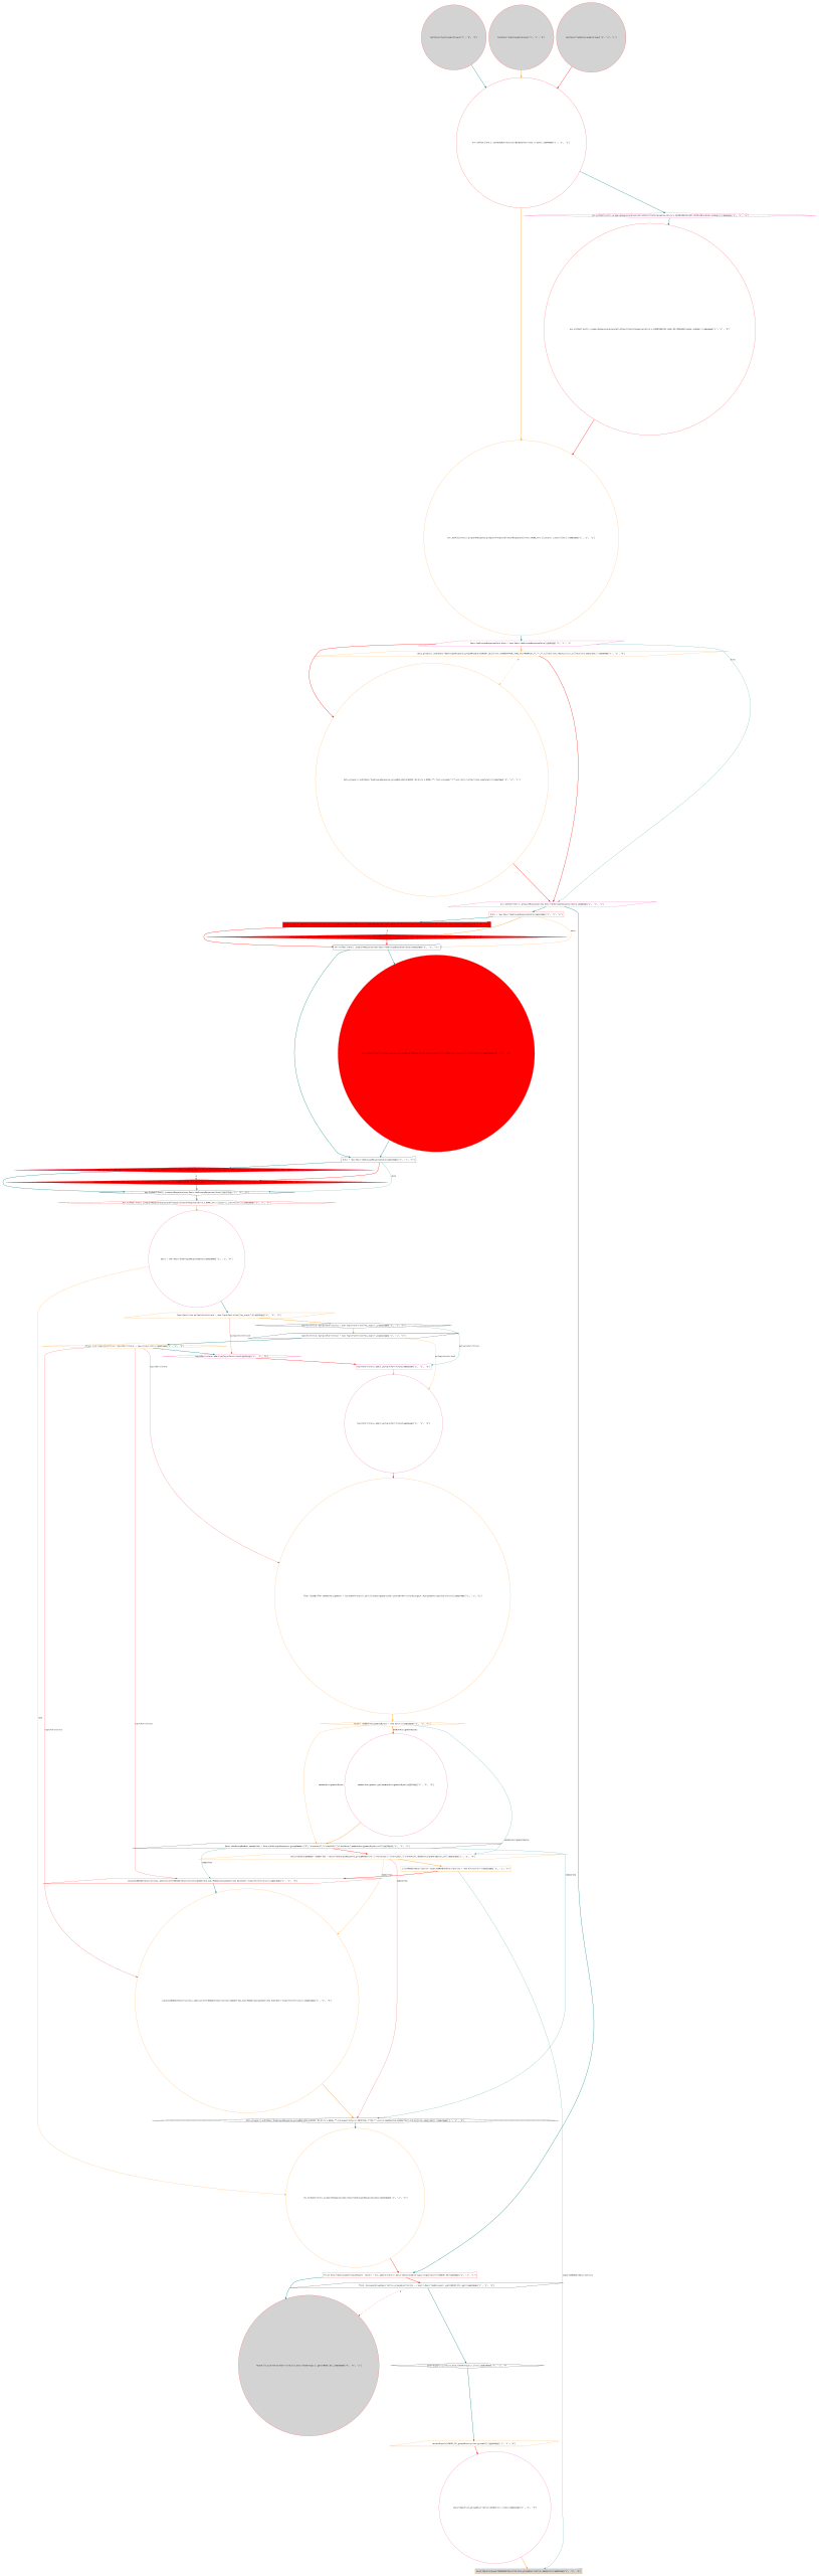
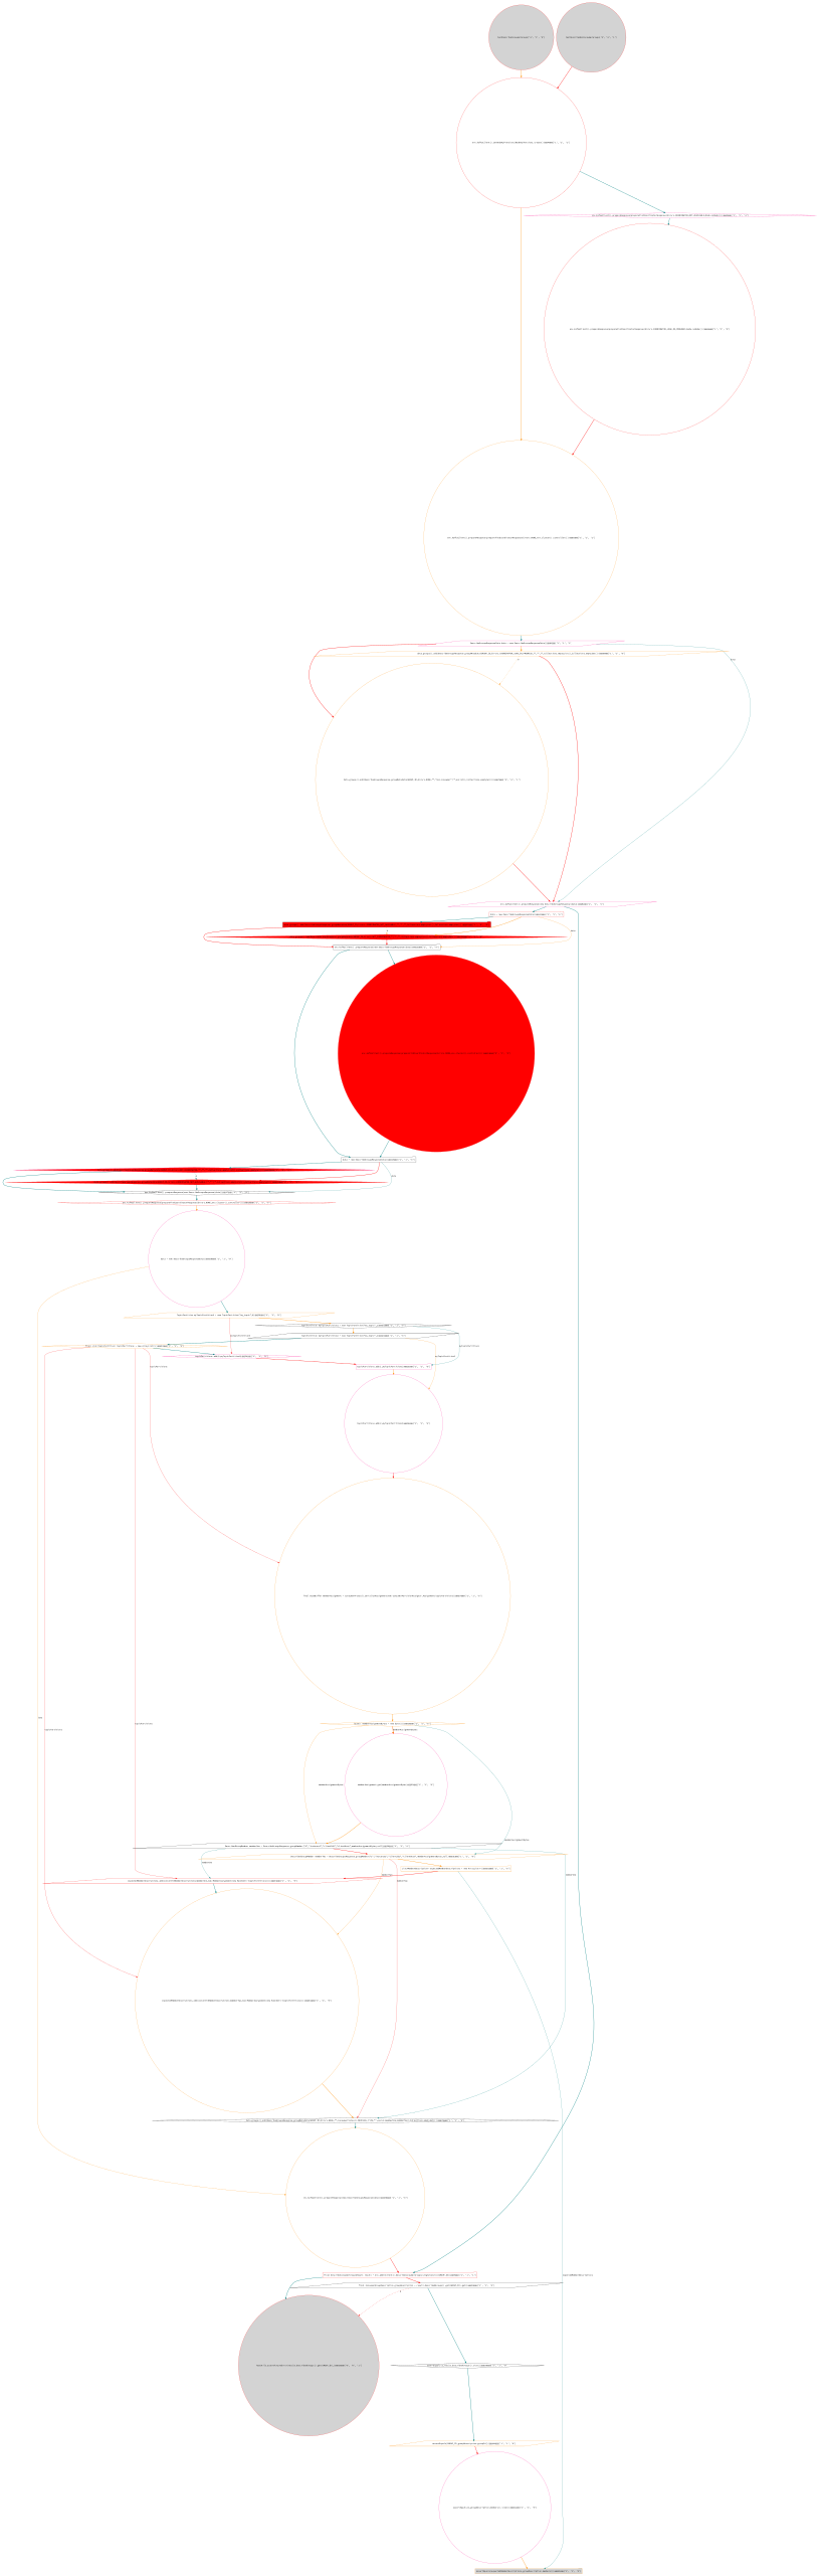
  digraph {
    fontname="Source Code Pro"
    node [fillcolor=white shape=circle style=filled color=darkorange fontname="Source Code Pro"]
    edge [style=bold color=teal fontname="Source Code Pro"]
    n1 [label="data = new DescribeGroupsResponseData()@@@19@@@['1', '1', '0']" color=deeppink]
    n2 [label="env.kafkaClient().prepareResponse(new DescribeGroupsResponse(data))@@@36@@@['1', '1', '0']"]
    n3 [label="TopicPartition myTopicPartition0 = new TopicPartition(\"my_topic\",0)@@@20@@@['1', '1', '0']" shape=parallelogram]
    n4 [fillcolor=lightgray label="assertEquals(expectedMemberDescriptions,groupDescription.members())@@@42@@@['1', '1', '0']" shape=folder]
-   n5 [fillcolor=lightgray label="testDescribeConsumerGroups['1', '0', '0']" color=red]
    n6 [label="env.kafkaClient().setNodeApiVersions(NodeApiVersions.create())@@@4@@@['1', '1', '1']" color=red]
    n7 [label="data.groups().add(DescribeGroupsResponse.groupMetadata(GROUP_ID,Errors.NONE,\"\",\"non-consumer\",\"\",asList(),Collections.emptySet()))@@@7@@@['0', '0', '1']"]
    n8 [label="env.kafkaClient().prepareResponse(new DescribeGroupsResponse(data))@@@8@@@['1', '1', '1']" shape=parallelogram color=deeppink]
    n9 [label="assertEquals(2,groupDescription.members().size())@@@41@@@['1', '1', '0']" color=deeppink]
    n10 [label="env.kafkaClient().prepareResponse(new DescribeGroupsResponse(data))@@@17@@@['1', '1', '0']" shape=diamond color=black]
    n11 [label="env.kafkaClient().prepareResponse(prepareFindCoordinatorResponse(Errors.NONE,env.cluster().controller()))@@@18@@@['1', '1', '0']" shape=diamond color=red]
    n12 [fillcolor=lightgray label="testDescribeConsumerGroups['0', '1', '0']" color=red]
    n13 [label="DescribeGroupsResponseData data = new DescribeGroupsResponseData()@@@6@@@['1', '1', '1']" shape=parallelogram color=deeppink]
    n14 [label="data.groups().add(DescribeGroupsResponse.groupMetadata(GROUP_ID,Errors.COORDINATOR_LOAD_IN_PROGRESS,\"\",\"\",\"\",Collections.emptyList(),Collections.emptySet()))@@@9@@@['1', '1', '0']" shape=parallelogram]
    n15 [label="assertEquals(GROUP_ID,groupDescription.groupId())@@@40@@@['1', '1', '0']" shape=parallelogram]
    n16 [fillcolor=red label="env.kafkaClient().prepareResponse(prepareFindCoordinatorResponse(Errors.NONE,env.cluster().controller()))@@@14@@@['0', '1', '0']" color=red]
    n17 [label="data = new DescribeGroupsResponseData()@@@15@@@['1', '1', '0']" shape=folder color=black]
    n18 [label="data = new DescribeGroupsResponseData()@@@11@@@['1', '1', '0']" shape=folder color=red]
    n19 [fillcolor=red label="data.groups().add(DescribeGroupsResponse.groupMetadata(GROUP_ID,Errors.COORDINATOR_NOT_AVAILABLE,\"\",\"\",\"\",Collections.emptyList(),Collections.emptySet()))@@@12@@@['1', '0', '0']" shape=folder color=black]
    n20 [label="env.kafkaClient().prepareResponse(new DescribeGroupsResponse(data))@@@13@@@['1', '1', '0']" shape=folder color=black]
    n21 [fillcolor=red label="data.groups().add(DescribeGroupsResponse.groupMetadata(GROUP_ID,Errors.NOT_COORDINATOR,\"\",\"\",\"\",Collections.emptyList(),Collections.emptySet()))@@@12@@@['0', '1', '0']" shape=diamond color=red]
    n22 [label="final ConsumerGroupDescription groupDescription = result.describedGroups().get(GROUP_ID).get()@@@38@@@['1', '1', '0']" shape=parallelogram color=black]
    n23 [fillcolor=lightgray label="TestUtils.assertFutureError(result.describedGroups().get(GROUP_ID),)@@@10@@@['0', '0', '1']" color=red]
    n24 [label="assertEquals(1,result.describedGroups().size())@@@39@@@['1', '1', '0']" shape=diamond color=black]
    n25 [fillcolor=red label="data.groups().add(DescribeGroupsResponse.groupMetadata(GROUP_ID,Errors.COORDINATOR_NOT_AVAILABLE,\"\",\"\",\"\",Collections.emptyList(),Collections.emptySet()))@@@16@@@['0', '1', '0']" shape=diamond color=red]
    n26 [fillcolor=red label="data.groups().add(DescribeGroupsResponse.groupMetadata(GROUP_ID,Errors.NOT_COORDINATOR,\"\",\"\",\"\",Collections.emptyList(),Collections.emptySet()))@@@15@@@['1', '0', '0']" shape=diamond color=deeppink]
    n27 [label="env.kafkaClient().prepareResponse(prepareFindCoordinatorResponse(Errors.COORDINATOR_NOT_AVAILABLE,Node.noNode()))@@@5@@@['1', '1', '0']" shape=diamond color=deeppink]
    n28 [label="env.kafkaClient().prepareResponse(prepareFindCoordinatorResponse(Errors.COORDINATOR_LOAD_IN_PROGRESS,Node.noNode()))@@@6@@@['1', '1', '0']" color=red]
    n29 [label="memberAssignment.get(memberAssignmentBytes)@@@29@@@['1', '1', '0']" color=deeppink]
    n30 [label="DescribedGroupMember memberOne = DescribeGroupsResponse.groupMember(\"0\",\"instance1\",\"clientId0\",\"clientHost\",memberAssignmentBytes,null)@@@30@@@['1', '1', '0']" shape=parallelogram color=black]
    n31 [label="env.kafkaClient().prepareResponse(prepareFindCoordinatorResponse(Errors.NONE,env.cluster().controller()))@@@5@@@['1', '1', '1']"]
    n32 [label="final List<TopicPartition> topicPartitions = new ArrayList<>()@@@23@@@['1', '1', '0']" shape=diamond]
    n33 [label="expectedMemberDescriptions.add(convertToMemberDescriptions(memberOne,new MemberAssignment(new HashSet<>(topicPartitions))))@@@33@@@['1', '1', '0']" shape=parallelogram color=red]
    n34 [label="expectedMemberDescriptions.add(convertToMemberDescriptions(memberTwo,new MemberAssignment(new HashSet<>(topicPartitions))))@@@34@@@['1', '1', '0']"]
    n35 [label="topicPartitions.add(0,myTopicPartition0)@@@24@@@['1', '1', '0']" shape=diamond color=deeppink]
    n36 [label="final ByteBuffer memberAssignment = ConsumerProtocol.serializeAssignment(new ConsumerPartitionAssignor.Assignment(topicPartitions))@@@27@@@['1', '1', '0']"]
    n37 [label="final DescribeConsumerGroupsResult result = env.adminClient().describeConsumerGroups(singletonList(GROUP_ID))@@@9@@@['1', '1', '1']" shape=folder color=red]
    n38 [label="TopicPartition myTopicPartition1 = new TopicPartition(\"my_topic\",1)@@@21@@@['1', '1', '0']" shape=diamond color=black]
    n39 [label="topicPartitions.add(1,myTopicPartition1)@@@25@@@['1', '1', '0']" shape=folder color=deeppink]
    n40 [label="TopicPartition myTopicPartition2 = new TopicPartition(\"my_topic\",2)@@@22@@@['1', '1', '0']" shape=parallelogram color=black]
    n41 [label="data.groups().add(DescribeGroupsResponse.groupMetadata(GROUP_ID,Errors.NONE,\"\",ConsumerProtocol.PROTOCOL_TYPE,\"\",asList(memberOne,memberTwo),Collections.emptySet()))@@@35@@@['1', '1', '0']" shape=diamond color=black]
    n42 [label="DescribedGroupMember memberTwo = DescribeGroupsResponse.groupMember(\"1\",\"instance2\",\"clientId1\",\"clientHost\",memberAssignmentBytes,null)@@@31@@@['1', '1', '0']" shape=parallelogram]
    n43 [label="List<MemberDescription> expectedMemberDescriptions = new ArrayList<>()@@@32@@@['1', '1', '0']" shape=folder]
    n44 [label="byte(( memberAssignmentBytes = new byte((((@@@28@@@['1', '1', '0']" shape=diamond]
    n45 [label="topicPartitions.add(2,myTopicPartition2)@@@26@@@['1', '1', '0']" color=deeppink]
    n46 [fillcolor=lightgray label="testDescribeNonConsumerGroups['0', '0', '1']" color=red]
    n1 -> n2 [label=data style=solid color=darkorange]
    n1 -> n3
    n2 -> n37 [color=red]
    n3 -> n35 [label=myTopicPartition0 style=solid color=red]
    n3 -> n38 [color=darkorange]
-   n5 -> n6
    n6 -> n27
    n6 -> n31 [color=darkorange]
    n7 -> n8 [color=red]
    n8 -> n18
    n8 -> n37
    n9 -> n4 [color=darkorange]
    n10 -> n11
    n11 -> n1 [color=darkorange]
    n12 -> n6 [color=darkorange]
    n13 -> n7 [color=red]
    n13 -> n8 [label=data style=solid]
    n13 -> n14 [color=darkorange]
    n14 -> n7 [label=0 style=dashed color=darkorange]
    n14 -> n8 [color=red]
    n15 -> n9 [color=red]
    n16 -> n17
    n17 -> n10 [label=data style=solid]
    n17 -> n25 [color=red]
    n17 -> n26
    n18 -> n19
    n18 -> n20 [label=data style=solid color=darkorange]
    n18 -> n21 [color=darkorange]
    n19 -> n20 [color=red]
    n19 -> n21 [label=0 style=dashed color=darkorange]
    n20 -> n16
    n20 -> n17
    n21 -> n20 [color=red]
    n22 -> n23 [label=0 style=dashed color=red]
    n22 -> n24
    n24 -> n15
    n25 -> n10
    n26 -> n10
    n26 -> n25 [label=0 style=dashed]
    n27 -> n28
    n28 -> n31 [color=red]
    n29 -> n30 [color=darkorange]
    n30 -> n33 [label=memberOne style=solid]
    n30 -> n41 [label=memberOne style=solid]
    n30 -> n42 [color=red]
    n31 -> n13
    n32 -> n33 [label=topicPartitions style=solid color=red]
    n32 -> n34 [label=topicPartitions style=solid color=red]
    n32 -> n35
    n32 -> n36 [label=topicPartitions style=solid color=red]
    n33 -> n34
    n34 -> n41 [color=darkorange]
    n35 -> n39 [color=red]
    n36 -> n44 [color=darkorange]
    n37 -> n22 [color=red]
    n37 -> n23
    n38 -> n39 [label=myTopicPartition1 style=solid]
    n38 -> n40 [color=darkorange]
    n39 -> n45 [color=darkorange]
    n40 -> n32
    n40 -> n45 [label=myTopicPartition2 style=solid color=darkorange]
    n41 -> n2
    n42 -> n34 [label=memberTwo style=solid color=darkorange]
    n42 -> n41 [label=memberTwo style=solid color=red]
    n42 -> n43 [color=darkorange]
    n43 -> n4 [label=expectedMemberDescriptions style=solid]
    n43 -> n33 [color=red]
    n44 -> n29 [label=memberAssignmentBytes style=solid color=red]
    n44 -> n29 [color=darkorange]
    n44 -> n30 [label=memberAssignmentBytes style=solid color=darkorange]
    n44 -> n42 [label=memberAssignmentBytes style=solid]
    n45 -> n36 [color=red]
    n46 -> n6 [color=red]
  }
